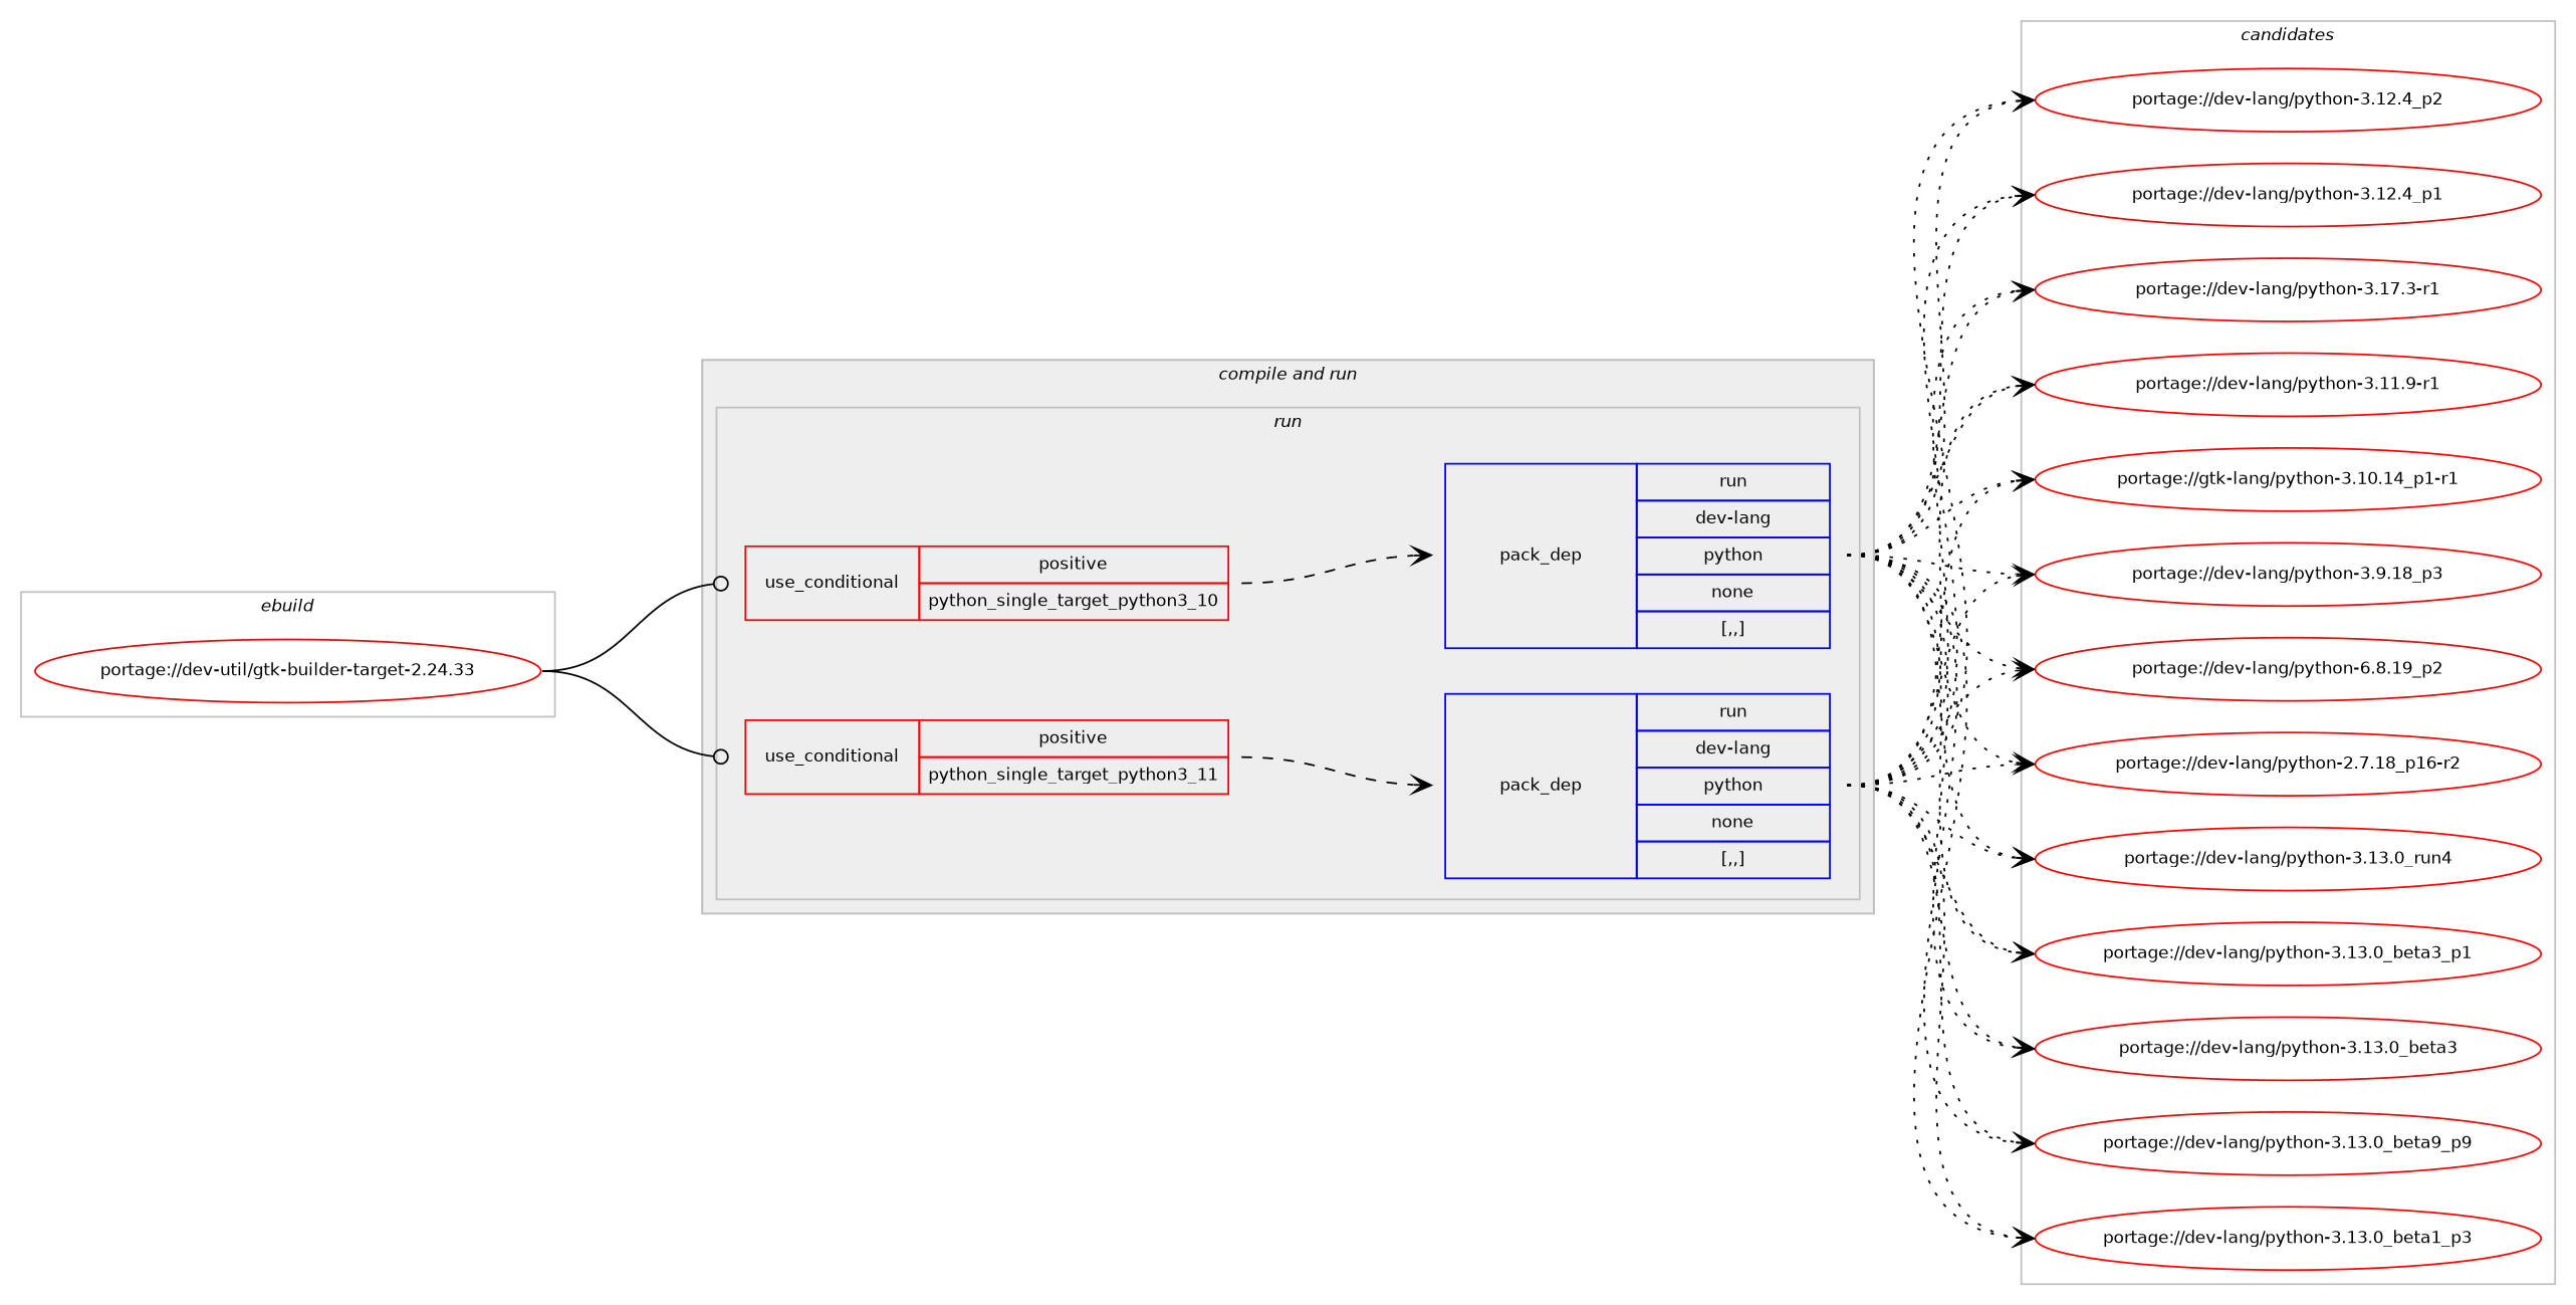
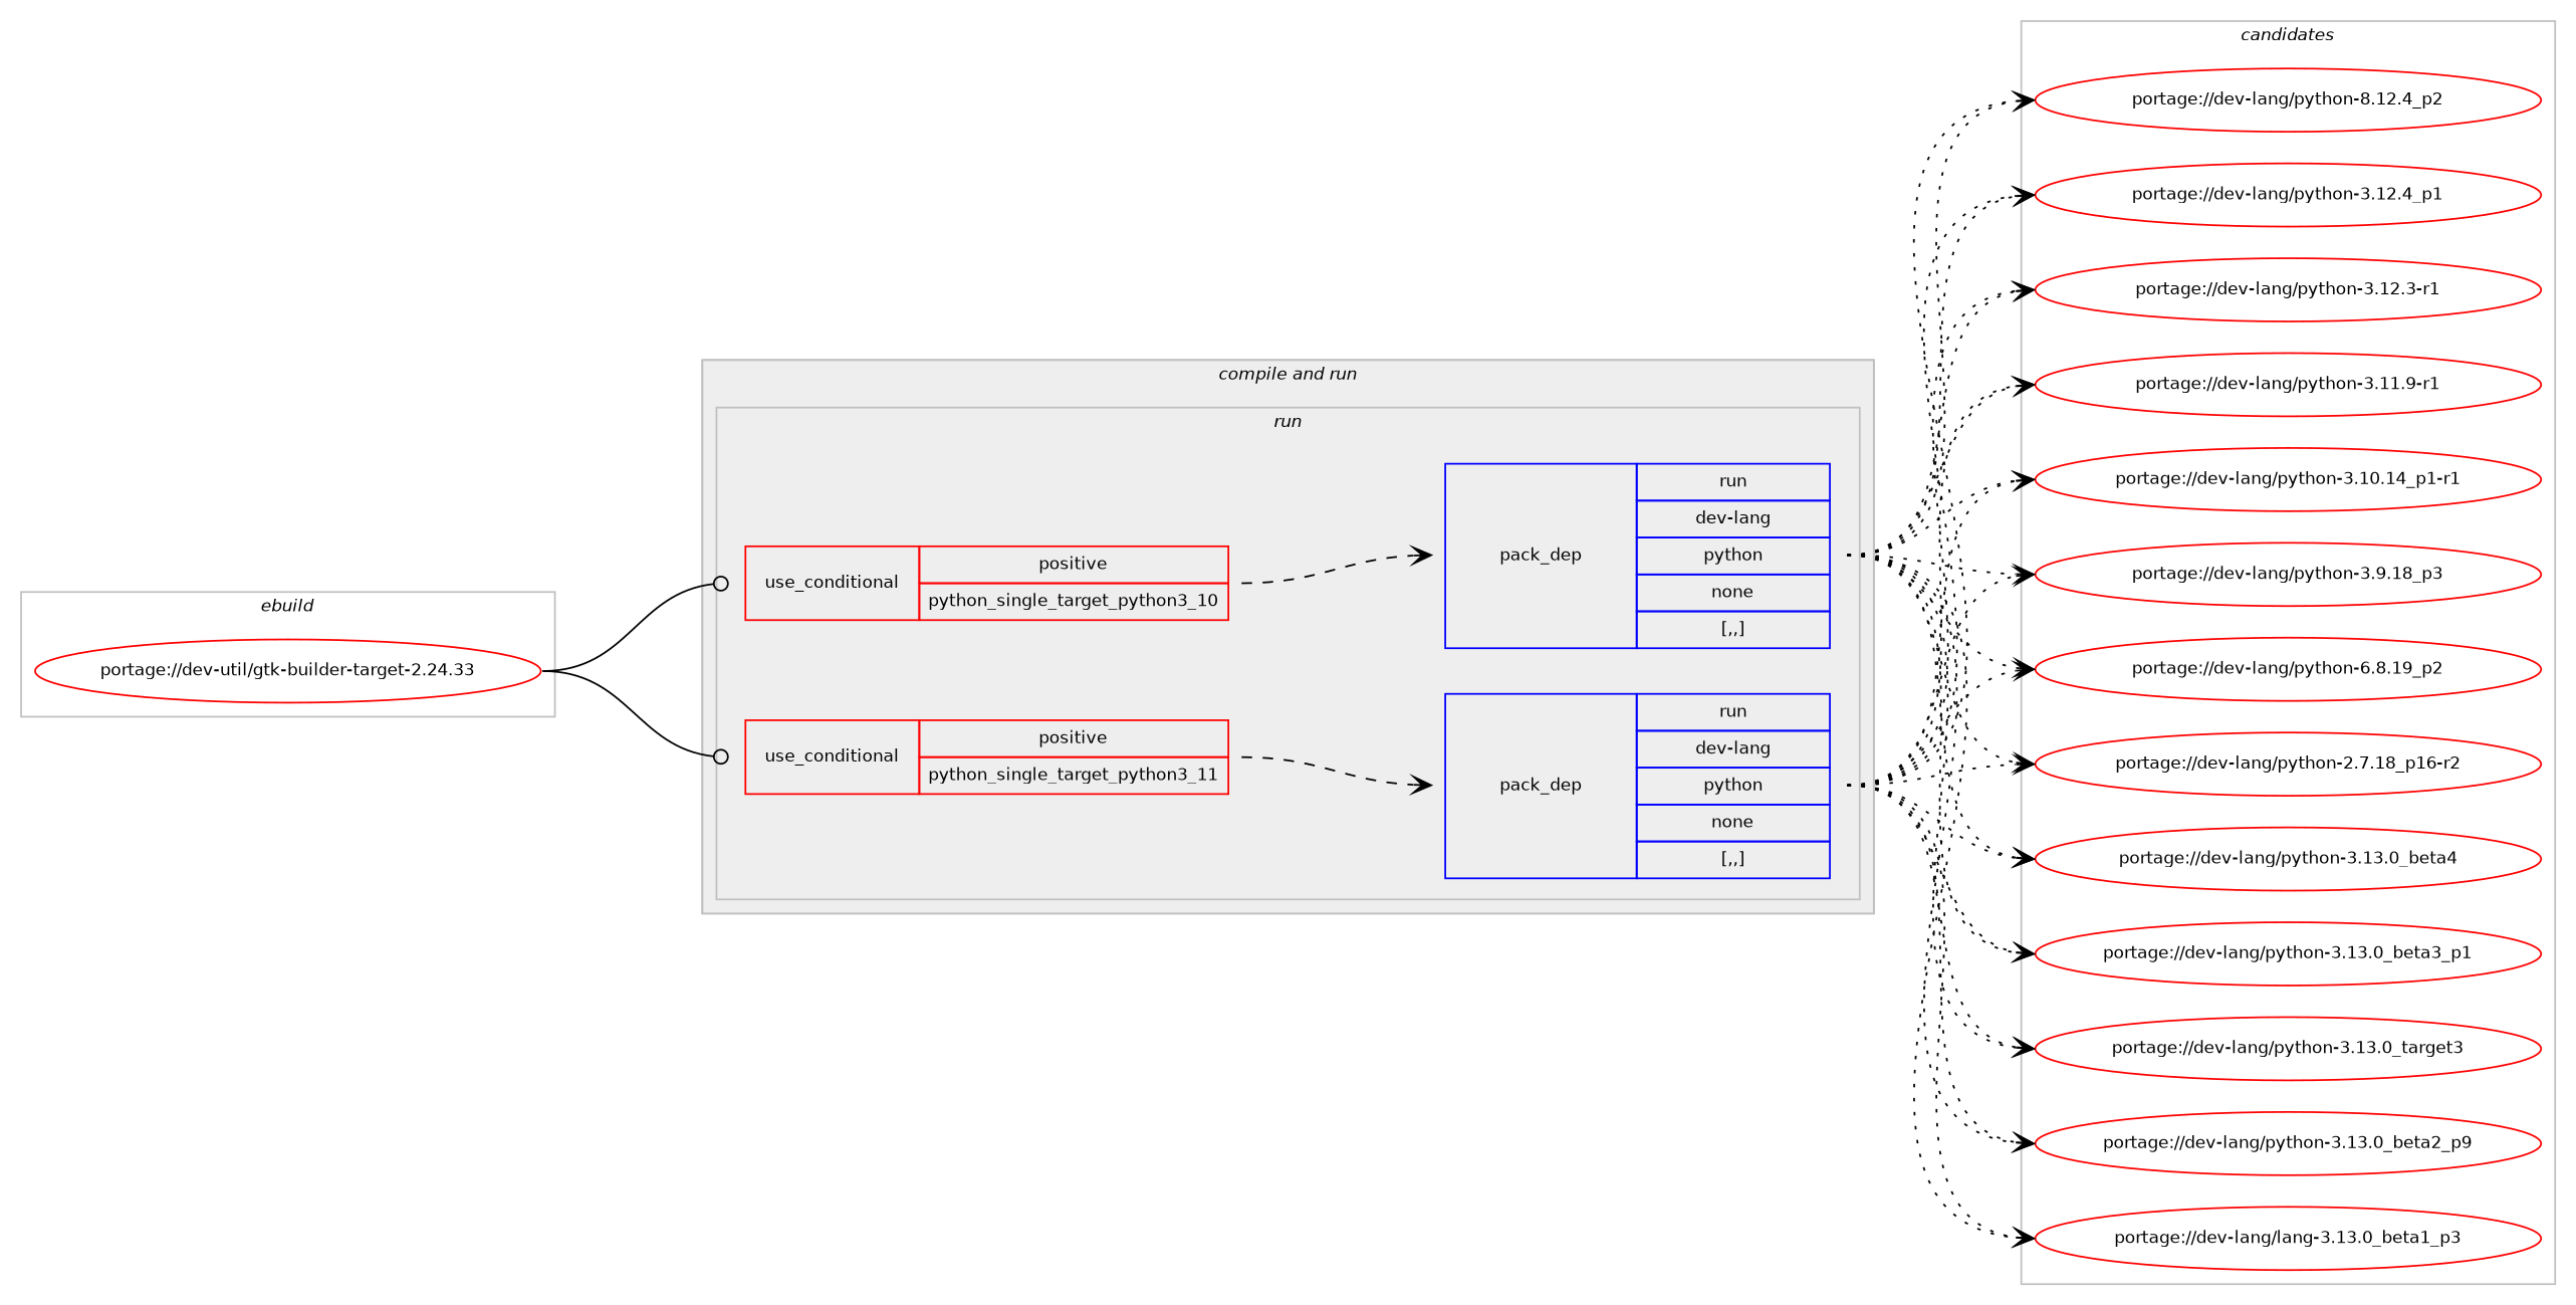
  digraph {
    compound=true
    concentrate=true
    fontname=Helvetica
    fontsize=10
    newrank=true
    rankdir=LR
    ranksep=1.5
    node [color=red fontname=Helvetica fontsize=10]
    edge [arrowhead=vee headport=w style=dotted tailport=e weight=100]
    n1 [label="portage://dev-util/gtk-builder-target-2.24.33" width=4]
    n2 [color=blue label=<<TABLE BORDER="0" CELLBORDER="1" CELLSPACING="0" CELLPADDING="4" WIDTH="220"><TR><TD ROWSPAN="6" CELLPADDING="30">pack_dep</TD></TR><TR><TD WIDTH="110">run</TD></TR><TR><TD>dev-lang</TD></TR><TR><TD>python</TD></TR><TR><TD>none</TD></TR><TR><TD>[,,]</TD></TR></TABLE>> shape=none]
    n3 [label=<<TABLE BORDER="0" CELLBORDER="1" CELLSPACING="0" CELLPADDING="4"><TR><TD ROWSPAN="3" CELLPADDING="10">use_conditional</TD></TR><TR><TD>positive</TD></TR><TR><TD>python_single_target_python3_10</TD></TR></TABLE>> shape=none]
    n4 [color=blue label=<<TABLE BORDER="0" CELLBORDER="1" CELLSPACING="0" CELLPADDING="4" WIDTH="220"><TR><TD ROWSPAN="6" CELLPADDING="30">pack_dep</TD></TR><TR><TD WIDTH="110">run</TD></TR><TR><TD>dev-lang</TD></TR><TR><TD>python</TD></TR><TR><TD>none</TD></TR><TR><TD>[,,]</TD></TR></TABLE>> shape=none]
    n5 [label=<<TABLE BORDER="0" CELLBORDER="1" CELLSPACING="0" CELLPADDING="4"><TR><TD ROWSPAN="3" CELLPADDING="10">use_conditional</TD></TR><TR><TD>positive</TD></TR><TR><TD>python_single_target_python3_11</TD></TR></TABLE>> shape=none]
-   n6 [label="portage://dev-lang/python-3.13.0_run4" width=4]
+   n6 [label="portage://dev-lang/python-3.13.0_beta4" width=4]
    n7 [label="portage://dev-lang/python-3.13.0_beta3_p1" width=4]
-   n8 [label="portage://dev-lang/python-3.13.0_beta3" width=4]
-   n9 [label="portage://dev-lang/python-3.13.0_beta9_p9" width=4]
-   n10 [label="portage://dev-lang/python-3.13.0_beta1_p3" width=4]
-   n11 [label="portage://dev-lang/python-3.12.4_p2" width=4]
+   n8 [label="portage://dev-lang/python-3.13.0_target3" width=4]
+   n9 [label="portage://dev-lang/python-3.13.0_beta2_p9" width=4]
+   n10 [label="portage://dev-lang/lang-3.13.0_beta1_p3" width=4]
+   n11 [label="portage://dev-lang/python-8.12.4_p2" width=4]
    n12 [label="portage://dev-lang/python-3.12.4_p1" width=4]
-   n13 [label="portage://dev-lang/python-3.17.3-r1" width=4]
+   n13 [label="portage://dev-lang/python-3.12.3-r1" width=4]
    n14 [label="portage://dev-lang/python-3.11.9-r1" width=4]
-   n15 [label="portage://gtk-lang/python-3.10.14_p1-r1" width=4]
+   n15 [label="portage://dev-lang/python-3.10.14_p1-r1" width=4]
    n16 [label="portage://dev-lang/python-3.9.18_p3" width=4]
    n17 [label="portage://dev-lang/python-6.8.19_p2" width=4]
    n18 [label="portage://dev-lang/python-2.7.18_p16-r2" width=4]
    subgraph cluster_1 {
      color=gray
      label=<<i>ebuild</i>>
      n1
    }
    subgraph cluster_2 {
      color=gray
      label=<<i>dependencies</i>>
      subgraph cluster_3 {
        color=gray
        fillcolor="#eeeeee"
        label=<<i>compile</i>>
        style=filled
      }
      subgraph cluster_4 {
        color=gray
        fillcolor="#eeeeee"
        label=<<i>compile and run</i>>
        style=filled
      }
      subgraph cluster_5 {
        color=gray
        fillcolor="#eeeeee"
        label=<<i>run</i>>
        style=filled
        subgraph sub_6 {
          color=gray
          fillcolor="#eeeeee"
          label=<<i>run</i>>
          style=filled
          n3
          subgraph sub_7 {
            color=gray
            fillcolor="#eeeeee"
            label=<<i>run</i>>
            style=filled
            n2
          }
        }
        subgraph sub_8 {
          color=gray
          fillcolor="#eeeeee"
          label=<<i>run</i>>
          style=filled
          n5
          subgraph sub_9 {
            color=gray
            fillcolor="#eeeeee"
            label=<<i>run</i>>
            style=filled
            n4
          }
        }
      }
    }
    subgraph cluster_10 {
      color=gray
      label=<<i>candidates</i>>
      rank=same
      subgraph sub_11 {
        color=black
        label=<<i>candidates</i>>
        nodesep=1
        rank=same
        n6
        n7
        n8
        n9
        n10
        n11
        n12
        n13
        n14
        n15
        n16
        n17
        n18
      }
      subgraph sub_12 {
        color=black
        label=<<i>candidates</i>>
        nodesep=1
        rank=same
        n6
        n7
        n8
        n9
        n10
        n11
        n12
        n13
        n14
        n15
        n16
        n17
        n18
      }
    }
    n1 -> n3 [arrowhead=odot style=solid weight=20]
    n1 -> n5 [arrowhead=odot style=solid weight=20]
    n2 -> n6
    n2 -> n7
    n2 -> n8
    n2 -> n9
    n2 -> n10
    n2 -> n11
    n2 -> n12
    n2 -> n13
    n2 -> n14
    n2 -> n15
    n2 -> n16
    n2 -> n17
    n2 -> n18
    n3 -> n2 [style=dashed weight=20]
    n4 -> n6
    n4 -> n7
    n4 -> n8
    n4 -> n9
    n4 -> n10
    n4 -> n11
    n4 -> n12
    n4 -> n13
    n4 -> n14
    n4 -> n15
    n4 -> n16
    n4 -> n17
    n4 -> n18
    n5 -> n4 [style=dashed weight=20]
  }
